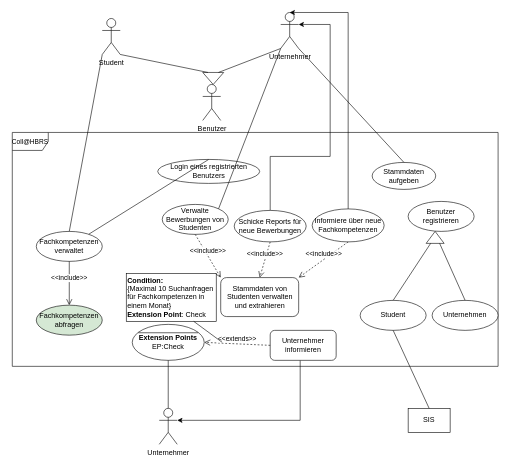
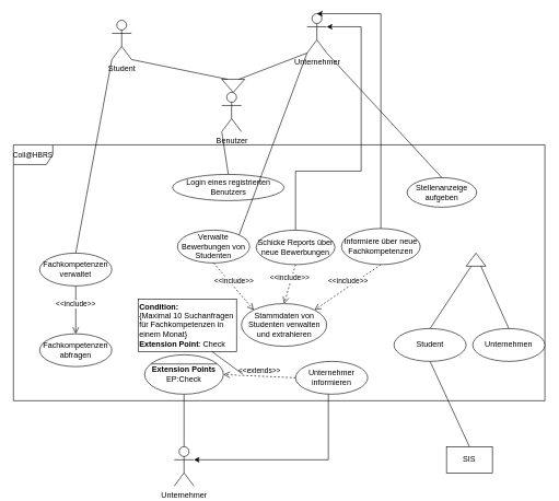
  <mxCell id="0" />
  <mxCell id="1" parent="0" />
  <mxCell id="2" value="Student" style="shape=umlActor;verticalLabelPosition=bottom;verticalAlign=top;html=1;" parent="1" vertex="1"><mxGeometry x="170" y="30" width="30" height="60" as="geometry" /></mxCell>
  <mxCell id="3" value="&lt;font style=&quot;font-size: 11px&quot;&gt;Coll@HBRS&lt;/font&gt;" style="shape=umlFrame;whiteSpace=wrap;html=1;" parent="1" vertex="1"><mxGeometry x="20" y="220" width="810" height="390" as="geometry" /></mxCell>
  <mxCell id="4" value="Unternehmer" style="shape=umlActor;verticalLabelPosition=bottom;verticalAlign=top;html=1;direction=east;" parent="1" vertex="1"><mxGeometry x="467.5" y="20" width="30" height="60" as="geometry" /></mxCell>
  <mxCell id="5" value="Benutzer" style="shape=umlActor;verticalLabelPosition=bottom;verticalAlign=top;html=1;" parent="1" vertex="1"><mxGeometry x="337.5" y="140" width="30" height="60" as="geometry" /></mxCell>
  <mxCell id="6" value="" style="triangle;whiteSpace=wrap;html=1;direction=south;" parent="1" vertex="1"><mxGeometry x="337.5" y="120" width="35" height="20" as="geometry" /></mxCell>
  <mxCell id="7" value="Login eines registrierten Benutzers" style="ellipse;whiteSpace=wrap;html=1;" parent="1" vertex="1"><mxGeometry x="262.5" y="265" width="170" height="40" as="geometry" /></mxCell>
- <mxCell id="8" value="Benutzer registrieren" style="ellipse;whiteSpace=wrap;html=1;" parent="1" vertex="1"><mxGeometry x="680" y="335" width="110" height="50" as="geometry" /></mxCell>
  <mxCell id="9" value="Unternehmen" style="ellipse;whiteSpace=wrap;html=1;" parent="1" vertex="1"><mxGeometry x="720" y="500" width="110" height="50" as="geometry" /></mxCell>
  <mxCell id="10" value="Student" style="ellipse;whiteSpace=wrap;html=1;" parent="1" vertex="1"><mxGeometry x="600" y="500" width="110" height="50" as="geometry" /></mxCell>
- <mxCell id="11" value="" style="endArrow=none;html=1;exitX=0.5;exitY=0;exitDx=0;exitDy=0;" parent="1" source="7" target="19" edge="1"><mxGeometry width="50" height="50" relative="1" as="geometry"><mxPoint x="400" y="310" as="sourcePoint" /><mxPoint x="450" y="260" as="targetPoint" /></mxGeometry></mxCell>
+ <mxCell id="11" value="" style="endArrow=none;html=1;entryX=0;entryY=1;entryDx=0;entryDy=0;entryPerimeter=0;exitX=0.5;exitY=0;exitDx=0;exitDy=0;" parent="1" source="7" target="5" edge="1"><mxGeometry width="50" height="50" relative="1" as="geometry"><mxPoint x="400" y="310" as="sourcePoint" /><mxPoint x="450" y="260" as="targetPoint" /></mxGeometry></mxCell>
  <mxCell id="12" value="SIS" style="rounded=0;whiteSpace=wrap;html=1;" parent="1" vertex="1"><mxGeometry x="680" y="680" width="70" height="40" as="geometry" /></mxCell>
  <mxCell id="13" value="" style="endArrow=none;html=1;exitX=0.5;exitY=0;exitDx=0;exitDy=0;entryX=0.5;entryY=1;entryDx=0;entryDy=0;" parent="1" source="12" target="10" edge="1"><mxGeometry width="50" height="50" relative="1" as="geometry"><mxPoint x="400" y="610" as="sourcePoint" /><mxPoint x="450" y="560" as="targetPoint" /></mxGeometry></mxCell>
  <mxCell id="14" value="" style="triangle;whiteSpace=wrap;html=1;direction=north;" parent="1" vertex="1"><mxGeometry x="710" y="385" width="30" height="20" as="geometry" /></mxCell>
  <mxCell id="15" value="" style="endArrow=none;html=1;exitX=0.5;exitY=0;exitDx=0;exitDy=0;entryX=0;entryY=0.25;entryDx=0;entryDy=0;" parent="1" source="10" target="14" edge="1"><mxGeometry width="50" height="50" relative="1" as="geometry"><mxPoint x="400" y="410" as="sourcePoint" /><mxPoint x="450" y="360" as="targetPoint" /></mxGeometry></mxCell>
  <mxCell id="16" value="" style="endArrow=none;html=1;exitX=0.5;exitY=0;exitDx=0;exitDy=0;entryX=0;entryY=0.75;entryDx=0;entryDy=0;" parent="1" source="9" target="14" edge="1"><mxGeometry width="50" height="50" relative="1" as="geometry"><mxPoint x="505" y="510" as="sourcePoint" /><mxPoint x="567.5" y="400" as="targetPoint" /></mxGeometry></mxCell>
  <mxCell id="17" value="" style="endArrow=none;html=1;entryX=0;entryY=1;entryDx=0;entryDy=0;entryPerimeter=0;exitX=0;exitY=0.25;exitDx=0;exitDy=0;" parent="1" source="6" target="4" edge="1"><mxGeometry width="50" height="50" relative="1" as="geometry"><mxPoint x="400" y="110" as="sourcePoint" /><mxPoint x="450" y="60" as="targetPoint" /></mxGeometry></mxCell>
  <mxCell id="18" value="" style="endArrow=none;html=1;entryX=0;entryY=0.75;entryDx=0;entryDy=0;exitX=1;exitY=1;exitDx=0;exitDy=0;exitPerimeter=0;" parent="1" source="2" target="6" edge="1"><mxGeometry width="50" height="50" relative="1" as="geometry"><mxPoint x="373.75" y="90" as="sourcePoint" /><mxPoint x="500" y="80" as="targetPoint" /></mxGeometry></mxCell>
  <mxCell id="19" value="Fachkompetenzen verwaltet" style="ellipse;whiteSpace=wrap;html=1;" parent="1" vertex="1"><mxGeometry x="60" y="385" width="110" height="50" as="geometry" /></mxCell>
  <mxCell id="20" value="" style="endArrow=none;html=1;entryX=0;entryY=1;entryDx=0;entryDy=0;entryPerimeter=0;exitX=0.5;exitY=0;exitDx=0;exitDy=0;" parent="1" source="19" target="2" edge="1"><mxGeometry width="50" height="50" relative="1" as="geometry"><mxPoint x="149" y="350" as="sourcePoint" /><mxPoint x="490" y="500" as="targetPoint" /></mxGeometry></mxCell>
- <mxCell id="21" value="Stammdaten aufgeben" style="ellipse;whiteSpace=wrap;html=1;" vertex="1" parent="1"><mxGeometry x="620" y="270" width="106" height="45" as="geometry" /></mxCell>
+ <mxCell id="21" value="Stellenanzeige aufgeben" style="ellipse;whiteSpace=wrap;html=1;" vertex="1" parent="1"><mxGeometry x="620" y="270" width="106" height="45" as="geometry" /></mxCell>
  <mxCell id="22" value="" style="endArrow=none;html=1;entryX=1;entryY=1;entryDx=0;entryDy=0;exitX=0.5;exitY=0;exitDx=0;exitDy=0;entryPerimeter=0;" edge="1" parent="1" source="21" target="4"><mxGeometry width="50" height="50" relative="1" as="geometry"><mxPoint x="640" y="500" as="sourcePoint" /><mxPoint x="450" y="260" as="targetPoint" /></mxGeometry></mxCell>
- <mxCell id="23" value="Fachkompetenzen abfragen" style="ellipse;whiteSpace=wrap;html=1;fillColor=#d5e8d4;" vertex="1" parent="1"><mxGeometry x="60" y="508" width="110" height="50" as="geometry" /></mxCell>
+ <mxCell id="23" value="Fachkompetenzen abfragen" style="ellipse;whiteSpace=wrap;html=1;" vertex="1" parent="1"><mxGeometry x="60" y="508" width="110" height="50" as="geometry" /></mxCell>
  <mxCell id="24" value="&amp;lt;&amp;lt;include&amp;gt;&amp;gt;" style="html=1;verticalAlign=bottom;endArrow=open;dashed=0;endSize=8;entryX=0.5;entryY=0;entryDx=0;entryDy=0;exitX=0.5;exitY=1;exitDx=0;exitDy=0;" edge="1" parent="1" source="19" target="23"><mxGeometry relative="1" as="geometry"><mxPoint x="260" y="420" as="sourcePoint" /><mxPoint x="180" y="420" as="targetPoint" /><Array as="points" /></mxGeometry></mxCell>
- <mxCell id="25" value="Stammdaten von Studenten verwalten und extrahieren" style="whiteSpace=wrap;html=1;rounded=1;" vertex="1" parent="1"><mxGeometry x="367.5" y="462" width="130" height="65" as="geometry" /></mxCell>
- <mxCell id="26" value="Verwalte Bewerbungen von Studenten" style="ellipse;whiteSpace=wrap;html=1;" vertex="1" parent="1"><mxGeometry x="270" y="340" width="110" height="50" as="geometry" /></mxCell>
+ <mxCell id="25" value="Stammdaten von Studenten verwalten und extrahieren" style="ellipse;whiteSpace=wrap;html=1;" vertex="1" parent="1"><mxGeometry x="367.5" y="462" width="130" height="65" as="geometry" /></mxCell>
+ <mxCell id="26" value="Verwalte Bewerbungen von Studenten" style="ellipse;whiteSpace=wrap;html=1;" vertex="1" parent="1"><mxGeometry x="270" y="350" width="110" height="50" as="geometry" /></mxCell>
  <mxCell id="27" value="&amp;lt;&amp;lt;include&amp;gt;&amp;gt;" style="html=1;verticalAlign=bottom;endArrow=open;dashed=1;endSize=8;entryX=0;entryY=0;entryDx=0;entryDy=0;exitX=0.5;exitY=1;exitDx=0;exitDy=0;" edge="1" parent="1" source="26" target="25"><mxGeometry relative="1" as="geometry"><mxPoint x="165" y="445" as="sourcePoint" /><mxPoint x="165" y="520" as="targetPoint" /><Array as="points" /></mxGeometry></mxCell>
  <mxCell id="28" style="edgeStyle=orthogonalEdgeStyle;rounded=0;orthogonalLoop=1;jettySize=auto;html=1;entryX=1;entryY=0.333;entryDx=0;entryDy=0;entryPerimeter=0;" edge="1" parent="1" source="29" target="4"><mxGeometry relative="1" as="geometry"><mxPoint x="550" y="-10" as="targetPoint" /><Array as="points"><mxPoint x="450" y="260" /><mxPoint x="550" y="260" /><mxPoint x="550" y="40" /></Array></mxGeometry></mxCell>
- <mxCell id="29" value="Schicke Reports für neue Bewerbungen" style="ellipse;whiteSpace=wrap;html=1;" vertex="1" parent="1"><mxGeometry x="390" y="350" width="120" height="52.5" as="geometry" /></mxCell>
+ <mxCell id="29" value="Schicke Reports über neue Bewerbungen" style="ellipse;whiteSpace=wrap;html=1;" vertex="1" parent="1"><mxGeometry x="390" y="350" width="120" height="52.5" as="geometry" /></mxCell>
  <mxCell id="30" value="&amp;lt;&amp;lt;include&amp;gt;&amp;gt;" style="html=1;verticalAlign=bottom;endArrow=open;dashed=1;endSize=8;entryX=0.5;entryY=0;entryDx=0;entryDy=0;exitX=0.5;exitY=1;exitDx=0;exitDy=0;" edge="1" parent="1" source="29" target="25"><mxGeometry relative="1" as="geometry"><mxPoint x="295" y="505" as="sourcePoint" /><mxPoint x="385" y="425" as="targetPoint" /><Array as="points" /></mxGeometry></mxCell>
  <mxCell id="31" style="edgeStyle=orthogonalEdgeStyle;rounded=0;orthogonalLoop=1;jettySize=auto;html=1;entryX=0.5;entryY=0;entryDx=0;entryDy=0;entryPerimeter=0;" edge="1" parent="1" source="32" target="4"><mxGeometry relative="1" as="geometry"><mxPoint x="490" y="-54" as="targetPoint" /><Array as="points"><mxPoint x="580" y="20" /></Array></mxGeometry></mxCell>
  <mxCell id="32" value="Informiere über neue Fachkompetenzen" style="ellipse;whiteSpace=wrap;html=1;" vertex="1" parent="1"><mxGeometry x="520" y="347.5" width="120" height="55" as="geometry" /></mxCell>
  <mxCell id="33" value="&amp;lt;&amp;lt;include&amp;gt;&amp;gt;" style="html=1;verticalAlign=bottom;endArrow=open;dashed=1;endSize=8;entryX=1;entryY=0;entryDx=0;entryDy=0;exitX=0.5;exitY=1;exitDx=0;exitDy=0;" edge="1" parent="1" source="32" target="25"><mxGeometry relative="1" as="geometry"><mxPoint x="520" y="495" as="sourcePoint" /><mxPoint x="495" y="415" as="targetPoint" /><Array as="points" /></mxGeometry></mxCell>
  <mxCell id="34" value="" style="endArrow=none;html=1;exitX=1;exitY=0;exitDx=0;exitDy=0;entryX=0;entryY=1;entryDx=0;entryDy=0;entryPerimeter=0;" edge="1" parent="1" source="26" target="4"><mxGeometry width="50" height="50" relative="1" as="geometry"><mxPoint x="590" y="357.5" as="sourcePoint" /><mxPoint x="500" y="10" as="targetPoint" /></mxGeometry></mxCell>
  <mxCell id="35" value="&lt;b&gt;Extension Points&lt;/b&gt;&lt;br&gt;EP:Check" style="ellipse;whiteSpace=wrap;html=1;" vertex="1" parent="1"><mxGeometry x="220" y="540" width="120" height="60" as="geometry" /></mxCell>
  <mxCell id="36" value="" style="line;strokeWidth=1;fillColor=none;align=left;verticalAlign=middle;spacingTop=-1;spacingLeft=3;spacingRight=3;rotatable=0;labelPosition=right;points=[];portConstraint=eastwest;" vertex="1" parent="1"><mxGeometry x="230" y="550" width="100" height="8" as="geometry" /></mxCell>
  <mxCell id="37" value="Unternehmer" style="shape=umlActor;verticalLabelPosition=bottom;verticalAlign=top;html=1;direction=east;" vertex="1" parent="1"><mxGeometry x="265" y="680" width="30" height="60" as="geometry" /></mxCell>
  <mxCell id="38" value="" style="endArrow=none;html=1;entryX=0.5;entryY=1;entryDx=0;entryDy=0;exitX=0.5;exitY=0;exitDx=0;exitDy=0;exitPerimeter=0;" edge="1" parent="1" source="37" target="35"><mxGeometry width="50" height="50" relative="1" as="geometry"><mxPoint x="400" y="600" as="sourcePoint" /><mxPoint x="450" y="550" as="targetPoint" /></mxGeometry></mxCell>
  <mxCell id="39" style="edgeStyle=orthogonalEdgeStyle;rounded=0;orthogonalLoop=1;jettySize=auto;html=1;entryX=1;entryY=0.333;entryDx=0;entryDy=0;entryPerimeter=0;" edge="1" parent="1" source="40" target="37"><mxGeometry relative="1" as="geometry"><Array as="points"><mxPoint x="500" y="700" /></Array></mxGeometry></mxCell>
- <mxCell id="40" value="Unternehmer informieren" style="whiteSpace=wrap;html=1;rounded=1;" vertex="1" parent="1"><mxGeometry x="450" y="550" width="110" height="50" as="geometry" /></mxCell>
+ <mxCell id="40" value="Unternehmer informieren" style="ellipse;whiteSpace=wrap;html=1;" vertex="1" parent="1"><mxGeometry x="450" y="550" width="110" height="50" as="geometry" /></mxCell>
  <mxCell id="41" value="&amp;lt;&amp;lt;extends&amp;gt;&amp;gt;" style="html=1;verticalAlign=bottom;endArrow=open;dashed=1;endSize=8;exitX=0;exitY=0.5;exitDx=0;exitDy=0;" edge="1" parent="1" source="40"><mxGeometry relative="1" as="geometry"><mxPoint x="165" y="445" as="sourcePoint" /><mxPoint x="340" y="570" as="targetPoint" /><Array as="points" /></mxGeometry></mxCell>
  <mxCell id="42" value="&lt;b&gt;Condition:&lt;/b&gt;&lt;br&gt;{Maximal 10 Suchanfragen für Fachkompetenzen in einem Monat}&lt;br&gt;&lt;b&gt;Extension Point&lt;/b&gt;: Check" style="rounded=0;whiteSpace=wrap;html=1;align=left;" vertex="1" parent="1"><mxGeometry x="210" y="455" width="150" height="80" as="geometry" /></mxCell>
  <mxCell id="43" value="" style="endArrow=none;html=1;entryX=0.75;entryY=1;entryDx=0;entryDy=0;" edge="1" parent="1" target="42"><mxGeometry width="50" height="50" relative="1" as="geometry"><mxPoint x="370" y="570" as="sourcePoint" /><mxPoint x="450" y="410" as="targetPoint" /></mxGeometry></mxCell>
